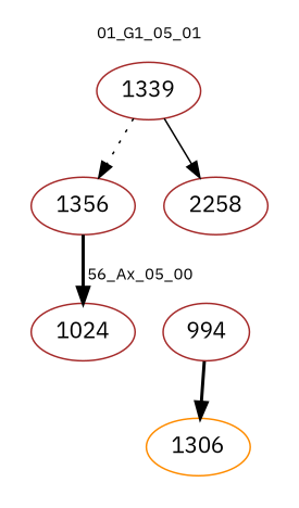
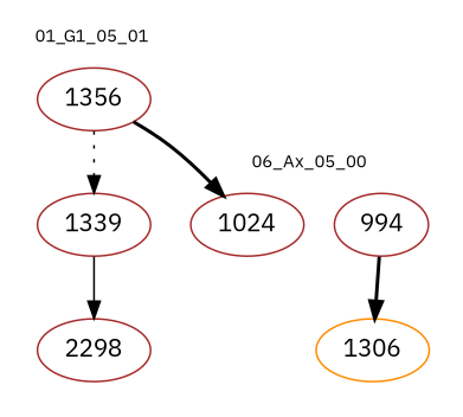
  digraph {
    fontname="IBM Plex Sans"
    node [color=brown fontname="IBM Plex Sans"]
    edge [color=black fontname="IBM Plex Sans" style=bold]
    n1 [label=994]
    n2 [color=darkorange label=1306]
    n3 [label=1024]
    n4 [label=1339]
    n5 [label=1356]
-   n6 [label=2258]
+   n6 [label=2298]
    subgraph cluster_1 {
      color=white
      fontsize=10
-     label="56_Ax_05_00"
+     label="06_Ax_05_00"
      n1
      n2
      n3
    }
    subgraph cluster_2 {
      color=white
      fontsize=10
      label="01_G1_05_01"
      n4
      n5
      n6
    }
    n1 -> n2
-   n4 -> n5 [style=dotted]
+   n5 -> n4 [style=dotted]
    n4 -> n6 [style=solid]
    n5 -> n3
  }
